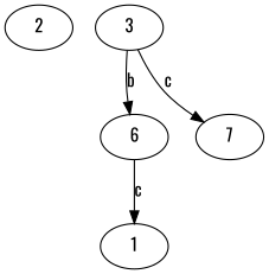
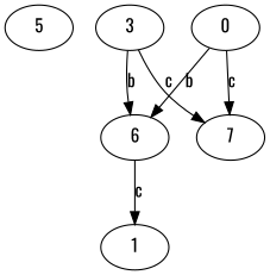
  strict digraph {
    fontname=Oswald
    node [fontname=Oswald]
    edge [fontname=Oswald]
-   2
+   2 [label=5]
    n2 [label=3]
    6
    7
    1
+   0
    n2 -> 6 [label=b]
    n2 -> 7 [label=c]
    6 -> 1 [label=c]
+   0 -> 6 [label=b]
+   0 -> 7 [label=c]
  }
